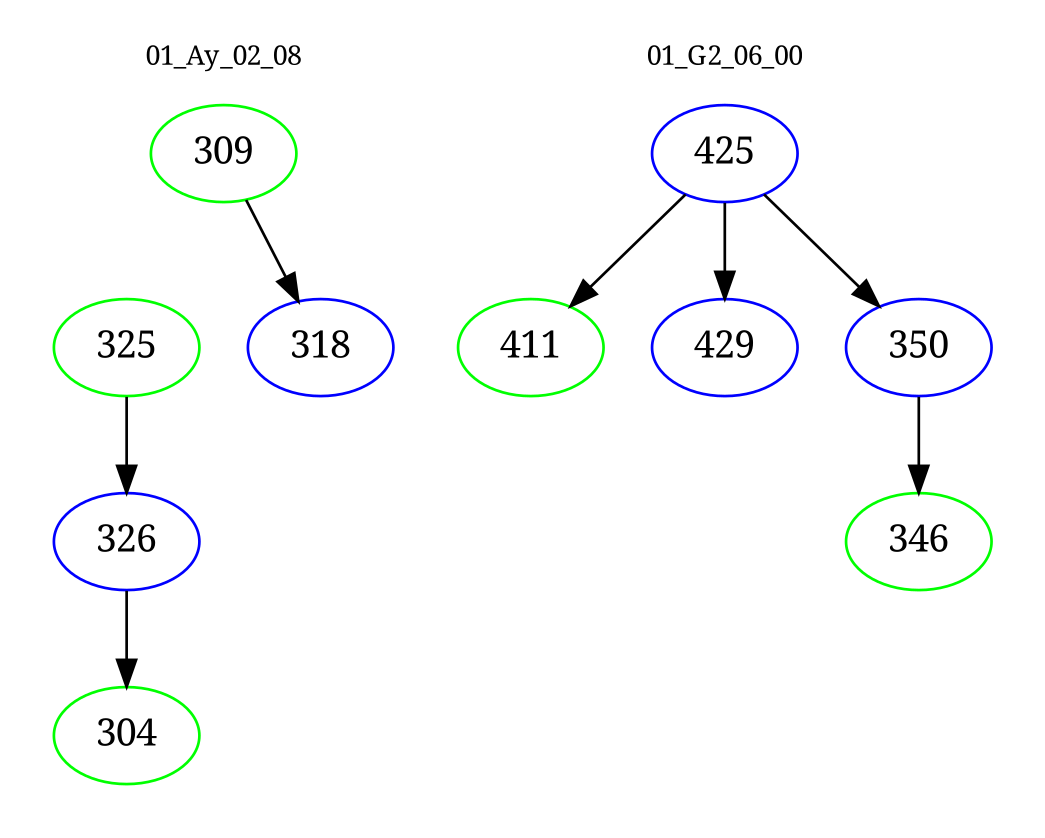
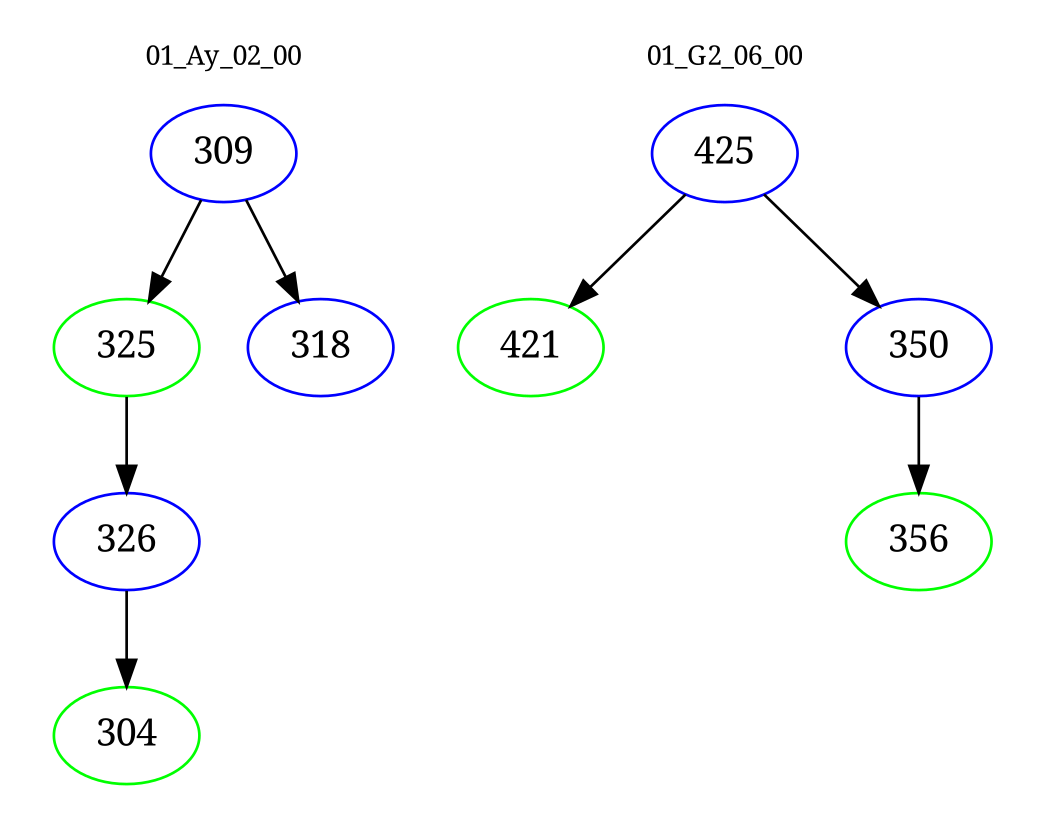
  digraph {
    fontname="Noto Serif"
    node [color=green fontname="Noto Serif"]
    edge [color=black fontname="Noto Serif"]
-   n1 [label=309]
+   n1 [color=blue label=309]
    n2 [label=325]
    n3 [color=blue label=318]
    n4 [color=blue label=326]
    n5 [label=304]
    n6 [color=blue label=425]
-   n7 [label=411]
-   n8 [color=blue label=429]
+   n7 [label=421]
    n9 [color=blue label=350]
-   n10 [label=346]
+   n10 [label=356]
    subgraph cluster_1 {
      color=white
      fontsize=10
-     label="01_Ay_02_08"
+     label="01_Ay_02_00"
      n1
      n2
      n3
      n4
      n5
    }
    subgraph cluster_2 {
      color=white
      fontsize=10
      label="01_G2_06_00"
      n6
      n7
-     n8
      n9
      n10
    }
+   n1 -> n2
    n1 -> n3
    n2 -> n4
    n4 -> n5
    n6 -> n7
-   n6 -> n8
    n6 -> n9
    n9 -> n10
  }
